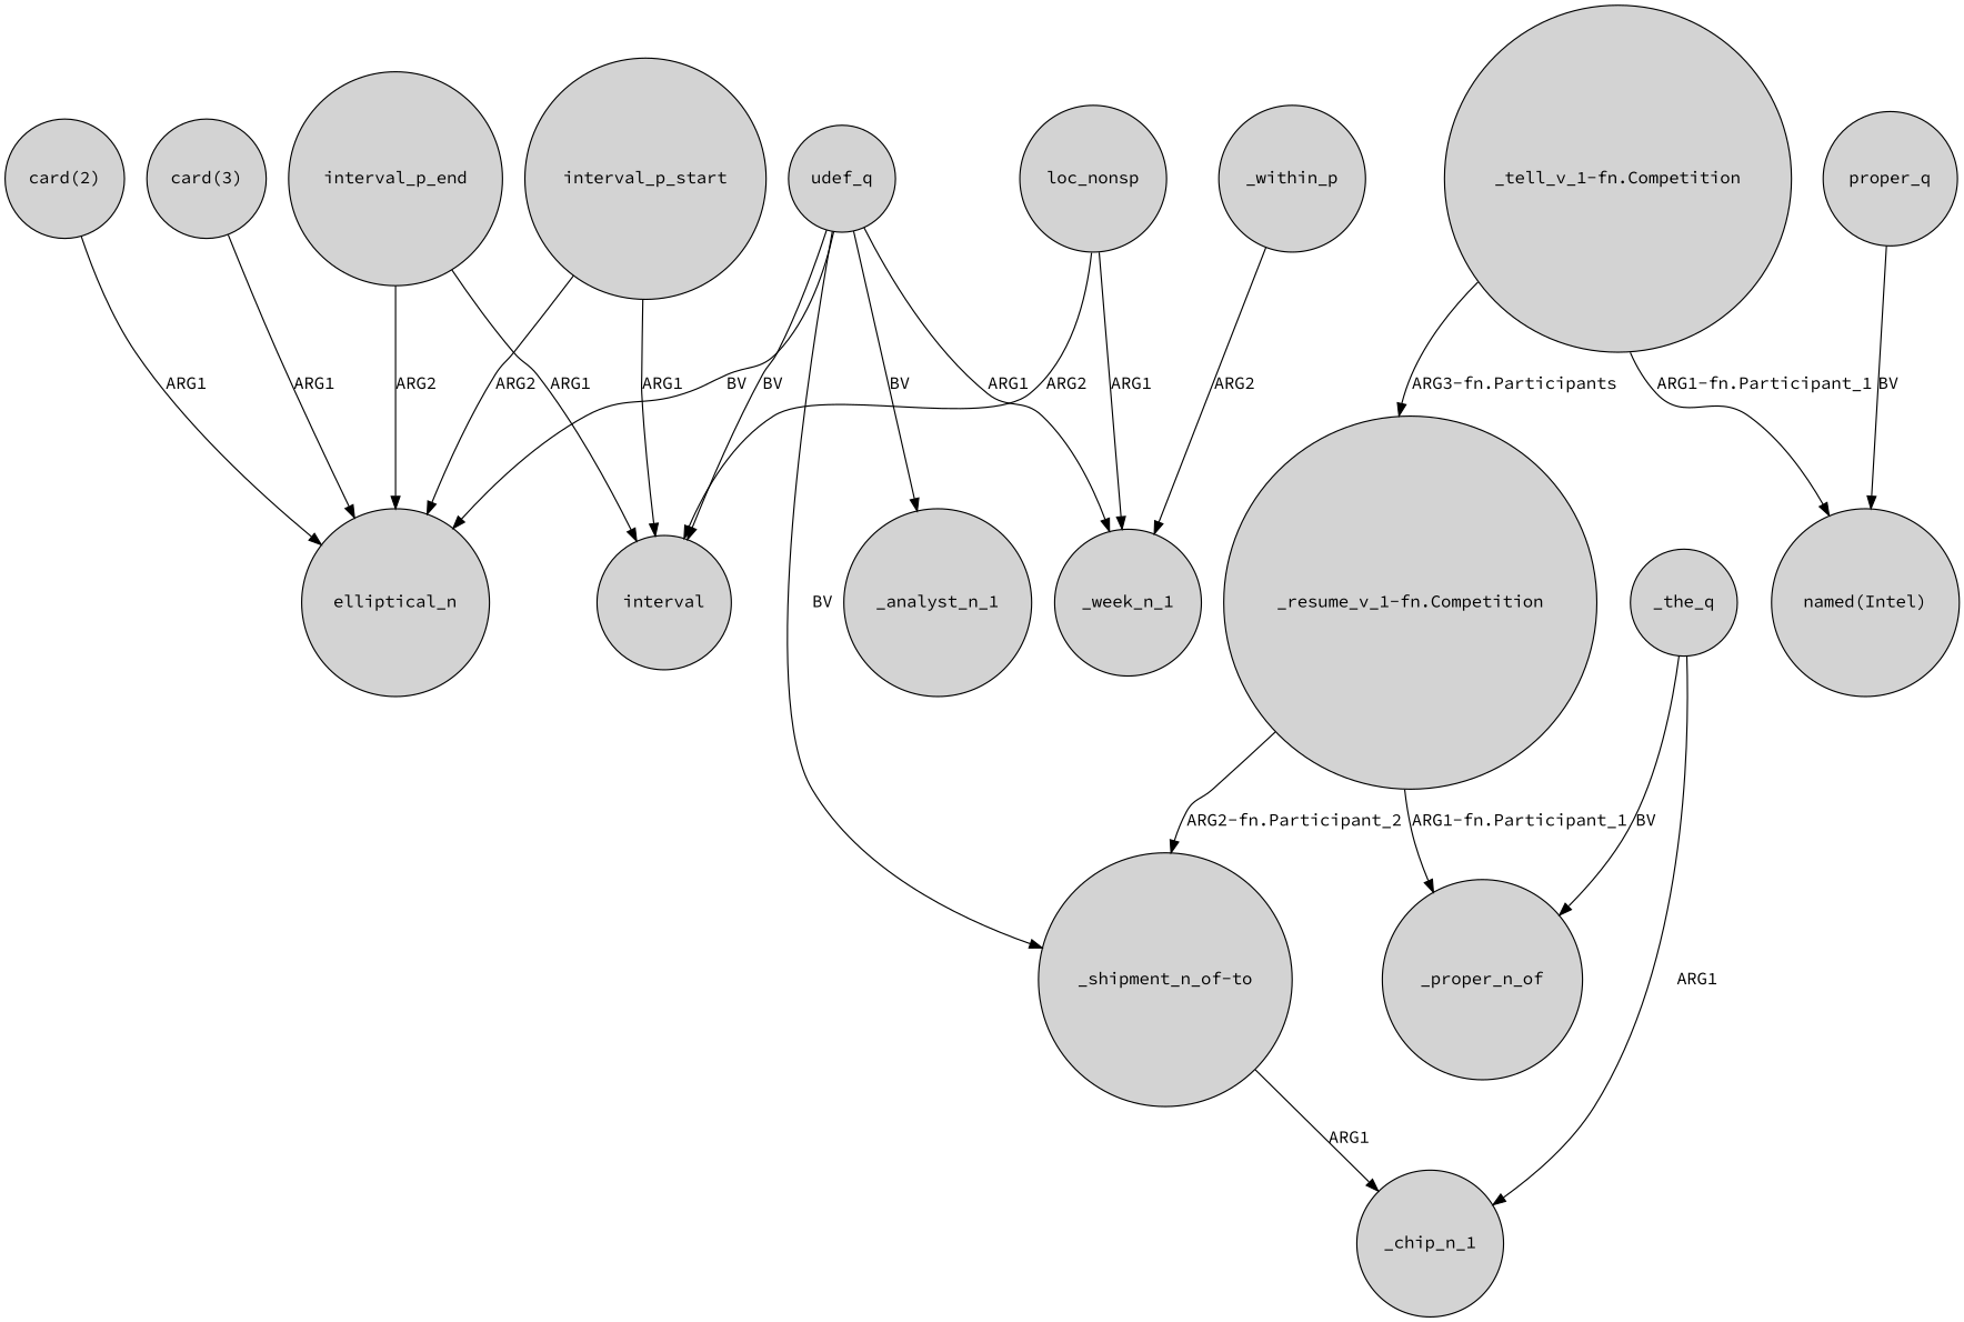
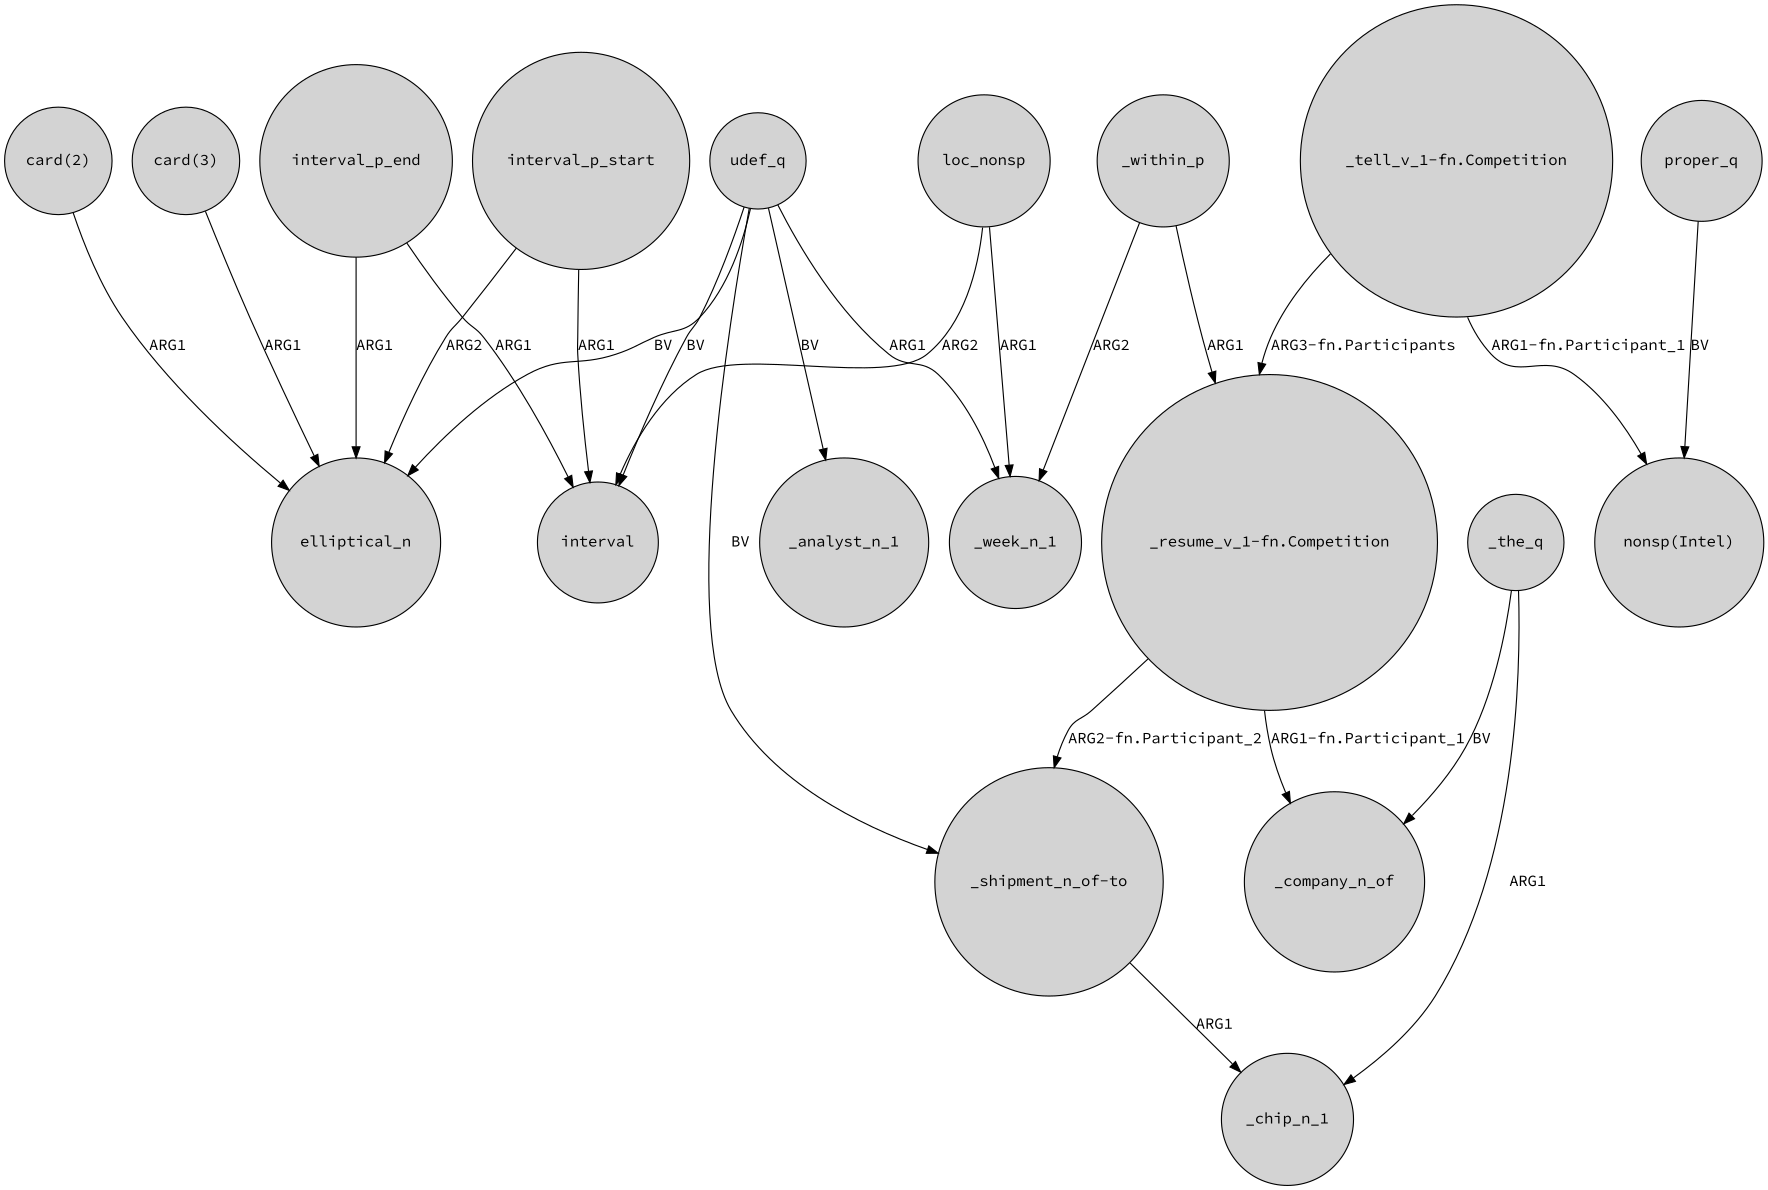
  digraph {
    fontname="Source Code Pro"
    node [fontname="Source Code Pro" shape=circle style=filled]
    edge [fontname="Source Code Pro"]
    "card(3)"
    elliptical_n
    loc_nonsp
    interval
    _week_n_1
    interval_p_end
    "_tell_v_1-fn.Competition"
    "_resume_v_1-fn.Competition"
-   "named(Intel)"
-   _company_n_of [label=_proper_n_of]
+   "named(Intel)" [label="nonsp(Intel)"]
+   _company_n_of
    "_shipment_n_of-to"
    _chip_n_1
    udef_q
    _analyst_n_1
    _within_p
    interval_p_start
    proper_q
    "card(2)"
    _the_q
    "card(3)" -> elliptical_n [label=ARG1]
    loc_nonsp -> interval [label=ARG2]
    loc_nonsp -> _week_n_1 [label=ARG1]
-   interval_p_end -> elliptical_n [label=ARG2]
+   interval_p_end -> elliptical_n [label=ARG1]
    interval_p_end -> interval [label=ARG1]
    "_tell_v_1-fn.Competition" -> "_resume_v_1-fn.Competition" [label="ARG3-fn.Participants"]
    "_tell_v_1-fn.Competition" -> "named(Intel)" [label="ARG1-fn.Participant_1"]
    "_resume_v_1-fn.Competition" -> _company_n_of [label="ARG1-fn.Participant_1"]
    "_resume_v_1-fn.Competition" -> "_shipment_n_of-to" [label="ARG2-fn.Participant_2"]
    "_shipment_n_of-to" -> _chip_n_1 [label=ARG1]
    udef_q -> elliptical_n [label=BV]
    udef_q -> interval [label=BV]
    udef_q -> _week_n_1 [label=ARG1]
    udef_q -> "_shipment_n_of-to" [label=BV]
    udef_q -> _analyst_n_1 [label=BV]
    _within_p -> _week_n_1 [label=ARG2]
+   _within_p -> "_resume_v_1-fn.Competition" [label=ARG1]
    interval_p_start -> elliptical_n [label=ARG2]
    interval_p_start -> interval [label=ARG1]
    proper_q -> "named(Intel)" [label=BV]
    "card(2)" -> elliptical_n [label=ARG1]
    _the_q -> _company_n_of [label=BV]
    _the_q -> _chip_n_1 [label=ARG1]
  }
